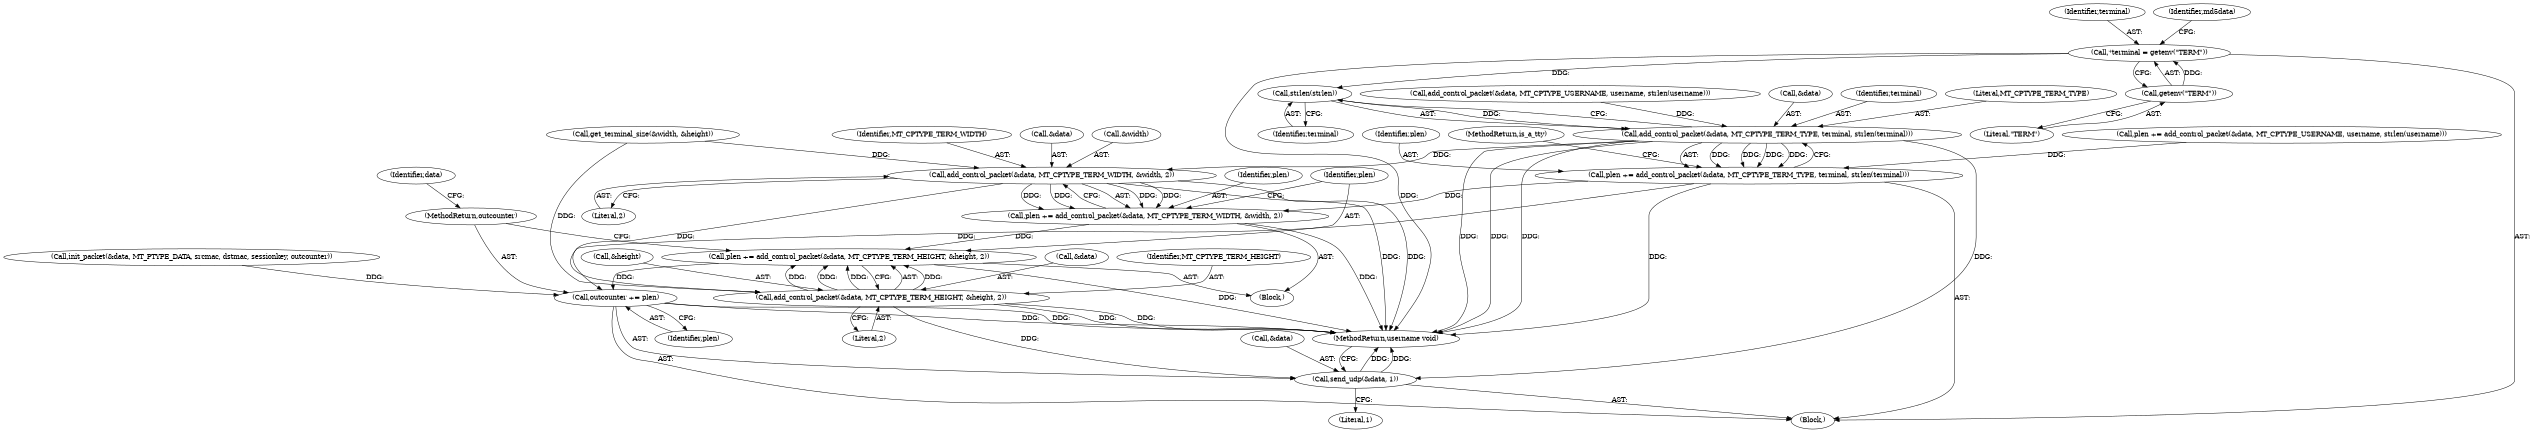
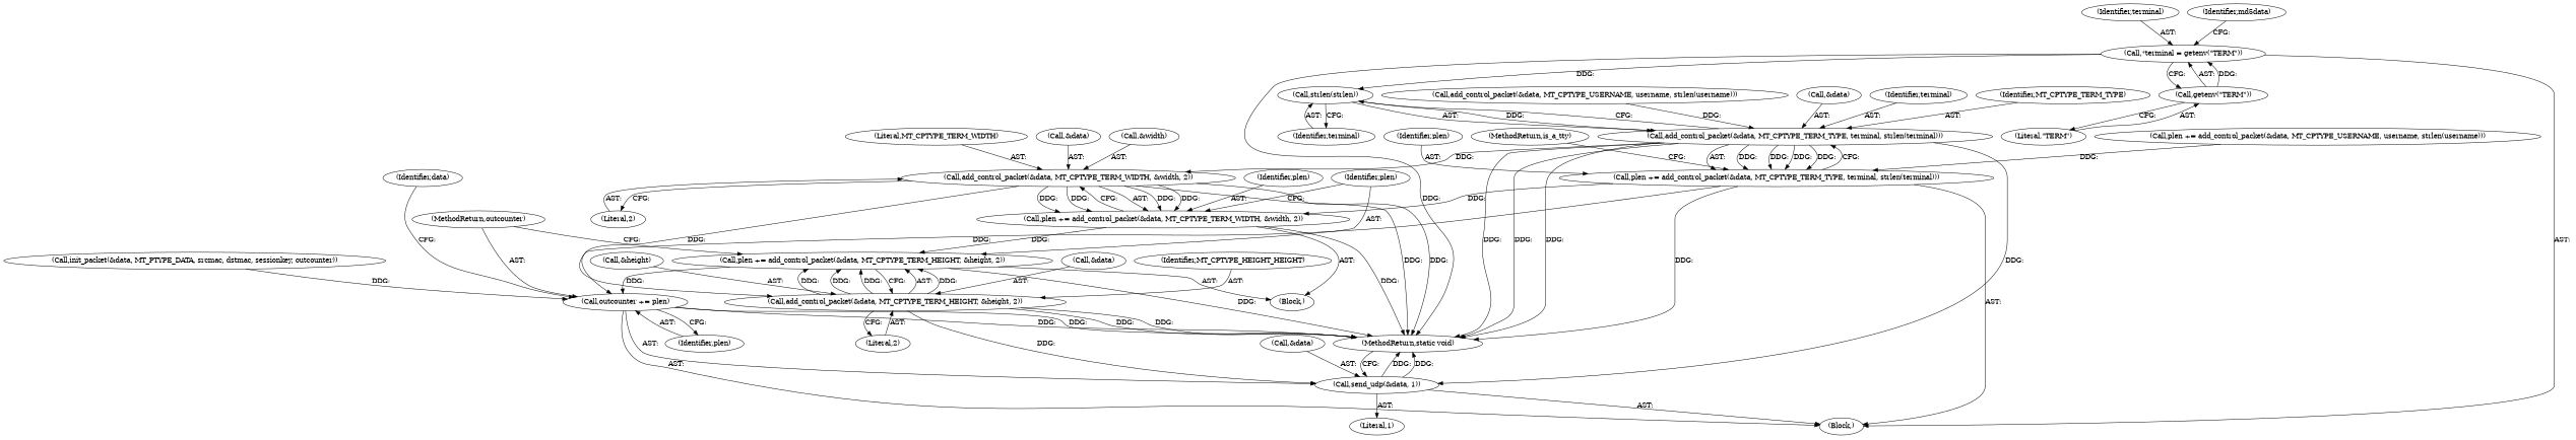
  digraph {
    n1 [label="(Call,*terminal = getenv(\"TERM\"))"]
    n2 [label="(Call,getenv(\"TERM\"))"]
    n3 [label="(Call,strlen(strlen))"]
    n4 [label="(Block,)"]
-   n5 [label="(MethodReturn,username void)"]
+   n5 [label="(MethodReturn,static void)"]
    n6 [label="(Literal,\"TERM\")"]
    n7 [label="(Call,add_control_packet(&data, MT_CPTYPE_TERM_TYPE, terminal, strlen(terminal)))"]
    n8 [label="(Identifier,terminal)"]
    n9 [label="(Call,send_udp(&data, 1))"]
    n10 [label="(Call,plen += add_control_packet(&data, MT_CPTYPE_TERM_TYPE, terminal, strlen(terminal)))"]
    n11 [label="(Call,add_control_packet(&data, MT_CPTYPE_TERM_WIDTH, &width, 2))"]
    n12 [label="(Call,plen += add_control_packet(&data, MT_CPTYPE_TERM_WIDTH, &width, 2))"]
    n13 [label="(Call,outcounter += plen)"]
    n14 [label="(Call,add_control_packet(&data, MT_CPTYPE_TERM_HEIGHT, &height, 2))"]
    n15 [label="(Literal,2)"]
    n16 [label="(Literal,1)"]
    n17 [label="(Call,plen += add_control_packet(&data, MT_CPTYPE_TERM_HEIGHT, &height, 2))"]
    n18 [label="(Block,)"]
    n19 [label="(Identifier,plen)"]
    n20 [label="(Literal,2)"]
    n21 [label="(Identifier,plen)"]
    n22 [label="(Identifier,terminal)"]
    n23 [label="(Call,&data)"]
    n24 [label="(Call,&data)"]
-   n25 [label="(Literal,MT_CPTYPE_TERM_TYPE)"]
+   n25 [label="(Identifier,MT_CPTYPE_TERM_TYPE)"]
    n26 [label="(Identifier,plen)"]
-   n27 [label="(Identifier,MT_CPTYPE_TERM_HEIGHT)"]
+   n27 [label="(Identifier,MT_CPTYPE_HEIGHT_HEIGHT)"]
    n28 [label="(Call,add_control_packet(&data, MT_CPTYPE_USERNAME, username, strlen(username)))"]
    n29 [label="(Call,&width)"]
    n30 [label="(Identifier,plen)"]
    n31 [label="(MethodReturn,is_a_tty)"]
-   n32 [label="(Call,get_terminal_size(&width, &height))"]
    n33 [label="(Call,&data)"]
    n34 [label="(MethodReturn,outcounter)"]
    n35 [label="(Identifier,terminal)"]
    n36 [label="(Identifier,data)"]
    n37 [label="(Call,init_packet(&data, MT_PTYPE_DATA, srcmac, dstmac, sessionkey, outcounter))"]
    n38 [label="(Identifier,md5data)"]
    n39 [label="(Call,&data)"]
    n40 [label="(Call,plen += add_control_packet(&data, MT_CPTYPE_USERNAME, username, strlen(username)))"]
-   n41 [label="(Identifier,MT_CPTYPE_TERM_WIDTH)"]
+   n41 [label="(Literal,MT_CPTYPE_TERM_WIDTH)"]
    n42 [label="(Call,&height)"]
    n1 -> n2 [label="CFG: "]
    n1 -> n3 [label="DDG: "]
    n1 -> n4 [label="AST: "]
    n1 -> n5 [label="DDG: "]
    n2 -> n1 [label="AST: "]
    n2 -> n1 [label="DDG: "]
    n2 -> n6 [label="CFG: "]
    n3 -> n7 [label="AST: "]
    n3 -> n7 [label="DDG: "]
    n3 -> n8 [label="CFG: "]
    n5 -> n9 [label="CFG: "]
    n6 -> n2 [label="AST: "]
    n7 -> n3 [label="CFG: "]
    n7 -> n5 [label="DDG: "]
    n7 -> n5 [label="DDG: "]
    n7 -> n5 [label="DDG: "]
    n7 -> n9 [label="DDG: "]
    n7 -> n10 [label="AST: "]
    n7 -> n10 [label="DDG: "]
    n7 -> n10 [label="DDG: "]
    n7 -> n10 [label="DDG: "]
    n7 -> n10 [label="DDG: "]
    n7 -> n11 [label="DDG: "]
    n8 -> n3 [label="AST: "]
    n9 -> n4 [label="AST: "]
    n9 -> n5 [label="DDG: "]
    n9 -> n5 [label="DDG: "]
-   n9 -> n16 [label="CFG: "]
+   n9 -> n16 [label="AST: "]
    n10 -> n4 [label="AST: "]
    n10 -> n5 [label="DDG: "]
    n10 -> n7 [label="CFG: "]
    n10 -> n12 [label="DDG: "]
    n10 -> n13 [label="DDG: "]
    n11 -> n5 [label="DDG: "]
    n11 -> n5 [label="DDG: "]
    n11 -> n12 [label="AST: "]
    n11 -> n12 [label="DDG: "]
    n11 -> n12 [label="DDG: "]
    n11 -> n12 [label="DDG: "]
    n11 -> n12 [label="DDG: "]
    n11 -> n14 [label="DDG: "]
    n11 -> n15 [label="CFG: "]
    n12 -> n5 [label="DDG: "]
    n12 -> n11 [label="CFG: "]
    n12 -> n17 [label="DDG: "]
    n12 -> n18 [label="AST: "]
    n13 -> n4 [label="AST: "]
    n13 -> n5 [label="DDG: "]
    n13 -> n5 [label="DDG: "]
    n13 -> n9 [label="AST: "]
    n13 -> n19 [label="CFG: "]
    n14 -> n5 [label="DDG: "]
    n14 -> n5 [label="DDG: "]
    n14 -> n9 [label="DDG: "]
    n14 -> n17 [label="AST: "]
    n14 -> n17 [label="DDG: "]
    n14 -> n17 [label="DDG: "]
    n14 -> n17 [label="DDG: "]
    n14 -> n17 [label="DDG: "]
    n14 -> n20 [label="CFG: "]
    n15 -> n11 [label="AST: "]
    n17 -> n5 [label="DDG: "]
    n17 -> n13 [label="DDG: "]
    n17 -> n14 [label="CFG: "]
    n17 -> n18 [label="AST: "]
    n19 -> n13 [label="AST: "]
    n20 -> n14 [label="AST: "]
    n21 -> n12 [label="AST: "]
    n22 -> n7 [label="AST: "]
    n23 -> n14 [label="AST: "]
    n24 -> n11 [label="AST: "]
    n25 -> n7 [label="AST: "]
    n26 -> n10 [label="AST: "]
    n27 -> n14 [label="AST: "]
    n28 -> n7 [label="DDG: "]
    n29 -> n11 [label="AST: "]
    n30 -> n12 [label="CFG: "]
    n30 -> n17 [label="AST: "]
    n31 -> n10 [label="CFG: "]
-   n32 -> n11 [label="DDG: "]
-   n32 -> n14 [label="DDG: "]
    n33 -> n9 [label="AST: "]
    n34 -> n13 [label="AST: "]
    n34 -> n17 [label="CFG: "]
    n35 -> n1 [label="AST: "]
-   n36 -> n34 [label="CFG: "]
+   n36 -> n13 [label="CFG: "]
    n37 -> n13 [label="DDG: "]
    n38 -> n1 [label="CFG: "]
    n39 -> n7 [label="AST: "]
    n40 -> n10 [label="DDG: "]
    n41 -> n11 [label="AST: "]
    n42 -> n14 [label="AST: "]
  }
